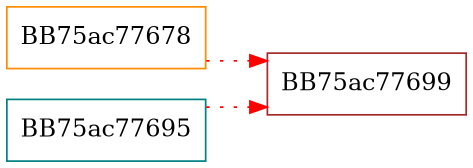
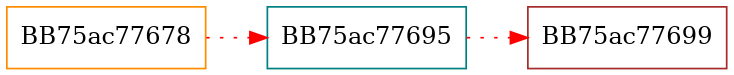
  digraph {
    rankdir=LR
    splines=ortho
    node [shape=box]
    edge [color=red style=dotted]
    BB75ac77678 [color=darkorange]
    BB75ac77699 [color=brown]
    BB75ac77695 [color=teal]
-   BB75ac77678 -> BB75ac77699
+   BB75ac77678 -> BB75ac77695
    BB75ac77695 -> BB75ac77699
  }
